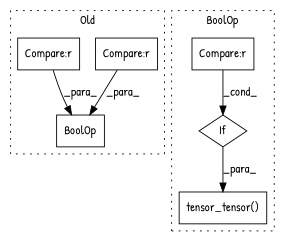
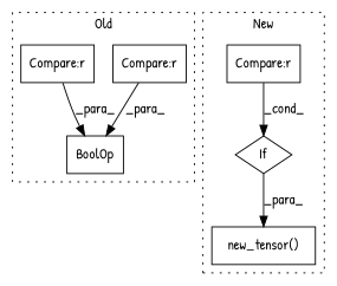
  digraph {
    fontname="Patrick Hand"
    node [a=40 fontname="Patrick Hand" l=20 shape=box]
    edge [fontname="Patrick Hand"]
    n1 [a=72 l=45 label=BoolOp s=6007]
    n2 [label="Compare:r" s=6008]
    n3 [l=19 label="Compare:r" s=6032]
-   n4 [a=75 l="17,1" label="tensor_tensor()" s="6629,6658"]
+   n4 [a=75 l="17,1" label="new_tensor()" s="6629,6658"]
    n5 [a=96 l=3 label=If s=6351 shape=diamond]
    n6 [label="Compare:r" s=6354]
    subgraph cluster_1 {
      label=Old
      style=dotted
      n1
      n2
      n3
    }
    subgraph cluster_2 {
-     label=BoolOp
+     label=New
      style=dotted
      n4
      n5
      n6
    }
    n2 -> n1 [label=_para_]
    n3 -> n1 [label=_para_]
    n5 -> n4 [label=_para_]
    n6 -> n5 [label=_cond_]
  }
